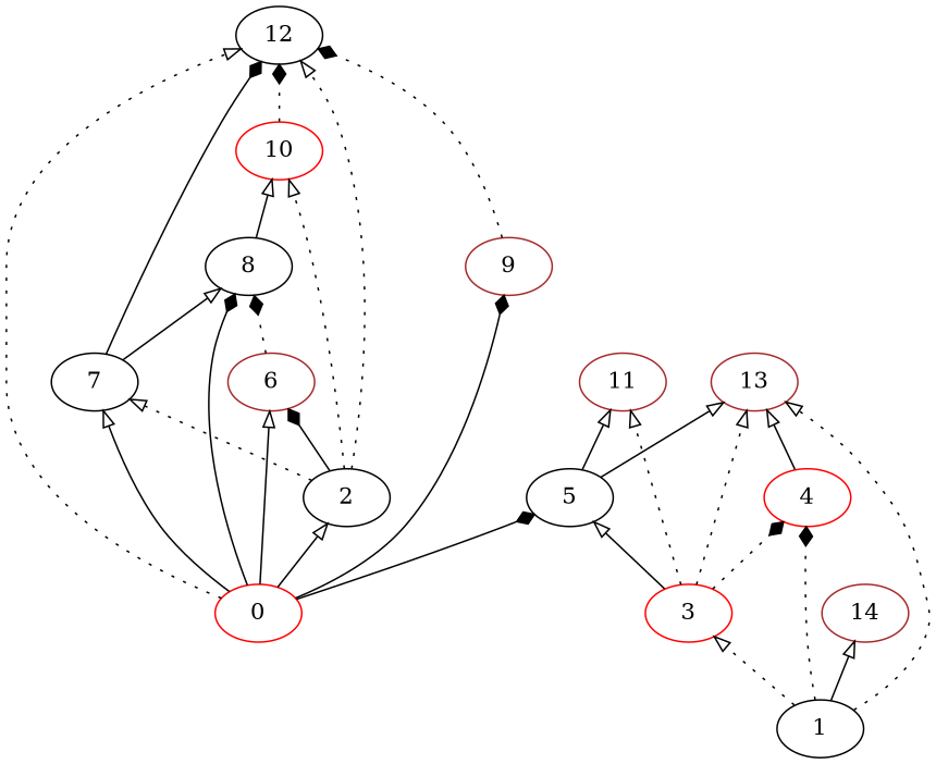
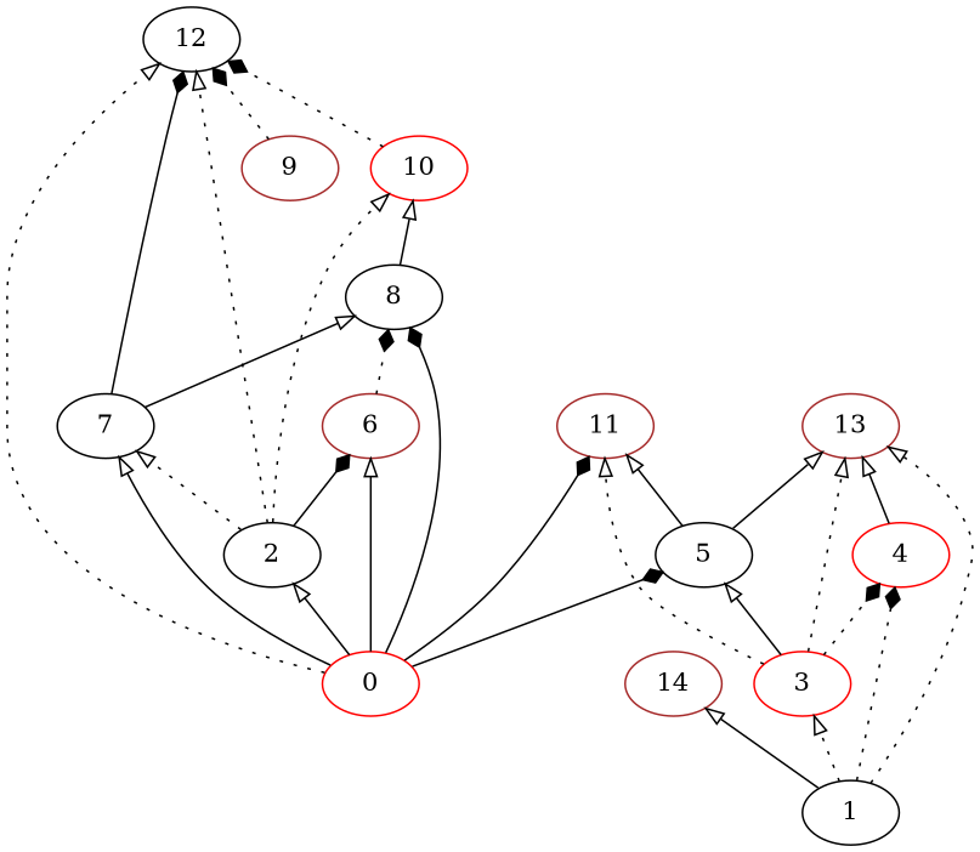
  digraph {
    rankdir=BT
    node [color=black]
    edge [arrowhead=onormal style=solid]
    0 [color=red]
    2
    5
    6 [color=brown]
    7
    8
    9 [color=brown]
    12
    10 [color=red]
    13 [color=brown]
    11 [color=brown]
    1
    3 [color=red]
    4 [color=red]
    14 [color=brown]
    0 -> 2
    0 -> 5 [arrowhead=diamond]
    0 -> 6
    0 -> 7
    0 -> 8 [arrowhead=diamond]
-   0 -> 9 [arrowhead=diamond]
+   0 -> 11 [arrowhead=diamond]
    0 -> 12 [style=dotted]
    2 -> 6 [arrowhead=diamond]
    2 -> 7 [style=dotted]
    2 -> 12 [style=dotted]
    2 -> 10 [style=dotted]
    5 -> 13
    5 -> 11
    6 -> 8 [arrowhead=diamond style=dotted]
    7 -> 8
    7 -> 12 [arrowhead=diamond]
    8 -> 10
    9 -> 12 [arrowhead=diamond style=dotted]
    10 -> 12 [arrowhead=diamond style=dotted]
    1 -> 13 [style=dotted]
    1 -> 3 [style=dotted]
    1 -> 4 [arrowhead=diamond style=dotted]
    1 -> 14
    3 -> 5
    3 -> 13 [style=dotted]
    3 -> 11 [style=dotted]
    3 -> 4 [arrowhead=diamond style=dotted]
    4 -> 13
  }
